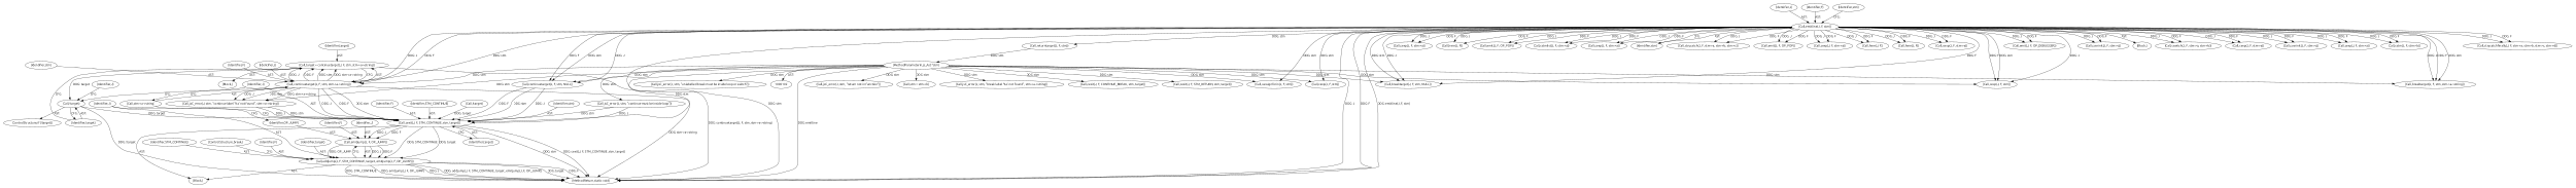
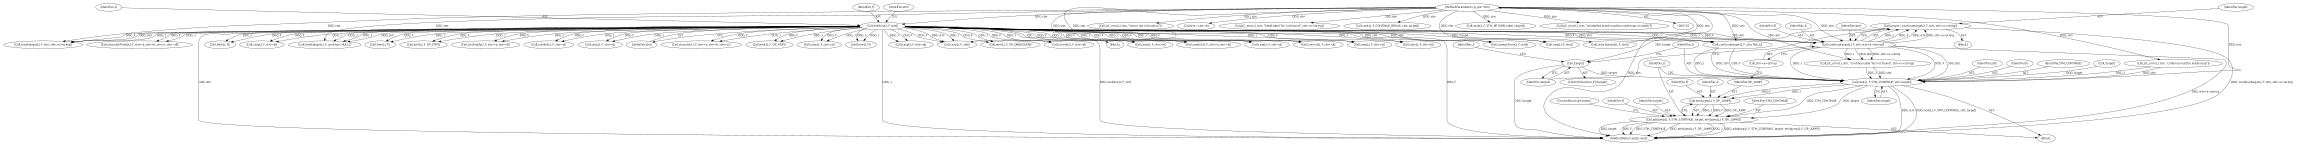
  digraph {
    fontname=Ubuntu
    node [fontname=Ubuntu]
    edge [fontname=Ubuntu]
    n1 [label="(Call,target = continuetarget(J, F, stm, stm->a->string))"]
    n2 [label="(Call,continuetarget(J, F, stm, stm->a->string))"]
    n3 [label="(Call,!target)"]
    n4 [label="(Block,)"]
    n5 [label="(MethodReturn,static void)"]
    n6 [label="(Call,cexit(J, F, STM_CONTINUE, stm, target))"]
    n7 [label="(Call,jsC_error(J, stm, \"continue label '%s' not found\", stm->a->string))"]
    n8 [label="(Call,stm->a->string)"]
    n9 [label="(Identifier,target)"]
    n10 [label="(ControlStructure,if (!target))"]
    n11 [label="(Call,addjump(J, F, STM_CONTINUE, target, emitjump(J, F, OP_JUMP)))"]
    n12 [label="(Call,emitjump(J, F, OP_JUMP))"]
    n13 [label="(Block,)"]
    n14 [label="(Identifier,target)"]
    n15 [label="(Identifier,OP_JUMP)"]
    n16 [label="(Call,emitline(J, F, stm))"]
-   n17 [label="(Call,breaktarget(J, F, stm, NULL))"]
+   n17 [label="(Call,breaktarget(J, F, continue, NULL))"]
    n18 [label="(Call,cassignforin(J, F, stm))"]
    n19 [label="(Call,cexp(J, F, stm->a))"]
    n20 [label="(Call,here(J, F))"]
    n21 [label="(Call,emit(J, F, OP_POP))"]
+   n22 [label="(Call,ctryfinally(J, F, stm->a, stm->d))"]
    n23 [label="(Call,cstmlist(J, F, stm->a))"]
    n24 [label="(Call,cexp(J, F, stm->a))"]
    n25 [label="(Identifier,stm)"]
    n26 [label="(Call,continuetarget(J, F, stm, NULL))"]
    n27 [label="(Call,ctrycatch(J, F, stm->a, stm->b, stm->c))"]
    n28 [label="(Call,emit(J, F, OP_POP))"]
    n29 [label="(Call,cexp(J, F, stm->a))"]
    n30 [label="(Call,here(J, F))"]
    n31 [label="(Call,here(J, F))"]
    n32 [label="(Call,cexp(J, F, stm->a))"]
    n33 [label="(Call,cexp(J, F, stm))"]
    n34 [label="(Call,emit(J, F, OP_DEBUGGER))"]
    n35 [label="(Call,cexp(J, F, stm))"]
    n36 [label="(Call,cvarinit(J, F, stm->a))"]
    n37 [label="(Block,)"]
+   n38 [label="(Call,cexp(J, F, stm->b))"]
    n39 [label="(Call,cswitch(J, F, stm->a, stm->b))"]
    n40 [label="(Call,returntarget(J, F, stm))"]
    n41 [label="(Call,cexp(J, F, stm->a))"]
    n42 [label="(Call,cvarinit(J, F, stm->a))"]
    n43 [label="(Call,cexp(J, F, stm->a))"]
    n44 [label="(Call,cstm(J, F, stm->b))"]
    n45 [label="(Call,breaktarget(J, F, stm, stm->a->string))"]
    n46 [label="(Call,ctrycatchfinally(J, F, stm->a, stm->b, stm->c, stm->d))"]
    n47 [label="(MethodParameterIn,js_Ast *stm)"]
    n48 [label="(Call,jsC_error(J, stm, \"return not in function\"))"]
    n49 [label="(Call,stm = stm->b)"]
    n50 [label="(Call,jsC_error(J, stm, \"break label '%s' not found\", stm->a->string))"]
    n51 [label="(Call,cexit(J, F, CONTINUE_BREAK, stm, target))"]
-   n52 [label="(Call,cexit(J, F, STM_RETURN, stm, target))"]
+   n52 [label="(Call,cexit(J, F, STM_RETURN, label, target))"]
    n53 [label="(Call,jsC_error(J, stm, \"unlabelled break must be inside loop or switch\"))"]
    n54 [label="(Call,jsC_error(J, stm, \"continue must be inside loop\"))"]
    1000102
    n56 [label="(Identifier,J)"]
    n57 [label="(Identifier,target)"]
    n58 [label="(Identifier,J)"]
    n59 [label="(Identifier,stm)"]
    n60 [label="(Identifier,stm)"]
    n61 [label="(Identifier,STM_CONTINUE)"]
    n62 [label="(Identifier,F)"]
    n63 [label="(Identifier,J)"]
    n64 [label="(ControlStructure,break;)"]
    n65 [label="(Identifier,F)"]
    n66 [label="(Identifier,J)"]
    n67 [label="(Identifier,target)"]
    n68 [label="(Identifier,F)"]
    n69 [label="(Identifier,F)"]
    n70 [label="(Identifier,J)"]
    n71 [label="(Identifier,STM_CONTINUE)"]
    n72 [label="(Call,!target)"]
    n73 [label="(Identifier,F)"]
    n74 [label="(Identifier,J)"]
    n75 [label="(Identifier,stm)"]
    n1 -> n2 [label="CFG: "]
    n1 -> n3 [label="DDG: target"]
    n1 -> n4 [label="AST: "]
    n1 -> n5 [label="DDG: continuetarget(J, F, stm, stm->a->string)"]
    n2 -> n1 [label="AST: "]
    n2 -> n1 [label="DDG: J"]
    n2 -> n1 [label="DDG: F"]
    n2 -> n1 [label="DDG: stm"]
    n2 -> n1 [label="DDG: stm->a->string"]
    n2 -> n5 [label="DDG: stm->a->string"]
    n2 -> n6 [label="DDG: J"]
    n2 -> n6 [label="DDG: F"]
    n2 -> n6 [label="DDG: stm"]
    n2 -> n7 [label="DDG: J"]
    n2 -> n7 [label="DDG: stm"]
    n2 -> n7 [label="DDG: stm->a->string"]
    n2 -> n8 [label="CFG: "]
    n3 -> n5 [label="DDG: !target"]
    n3 -> n6 [label="DDG: target"]
    n3 -> n9 [label="CFG: "]
    n3 -> n10 [label="AST: "]
    n6 -> n5 [label="DDG: stm"]
    n6 -> n5 [label="DDG: cexit(J, F, STM_CONTINUE, stm, target)"]
    n6 -> n11 [label="DDG: STM_CONTINUE"]
    n6 -> n11 [label="DDG: target"]
    n6 -> n12 [label="DDG: J"]
    n6 -> n12 [label="DDG: F"]
    n6 -> n13 [label="AST: "]
    n6 -> n14 [label="CFG: "]
    n7 -> n6 [label="DDG: J"]
    n7 -> n6 [label="DDG: stm"]
    n8 -> n2 [label="AST: "]
    n8 -> n15 [label="CFG: "]
    n9 -> n1 [label="CFG: "]
    n9 -> n3 [label="AST: "]
    n11 -> n5 [label="DDG: STM_CONTINUE"]
    n11 -> n5 [label="DDG: emitjump(J, F, OP_JUMP)"]
    n11 -> n5 [label="DDG: J"]
    n11 -> n5 [label="DDG: addjump(J, F, STM_CONTINUE, target, emitjump(J, F, OP_JUMP))"]
    n11 -> n5 [label="DDG: target"]
    n11 -> n5 [label="DDG: F"]
    n11 -> n12 [label="CFG: "]
    n11 -> n13 [label="AST: "]
    n12 -> n11 [label="AST: "]
    n12 -> n11 [label="DDG: J"]
    n12 -> n11 [label="DDG: F"]
    n12 -> n11 [label="DDG: OP_JUMP"]
    n14 -> n6 [label="AST: "]
    n15 -> n12 [label="AST: "]
    n16 -> n2 [label="DDG: J"]
    n16 -> n2 [label="DDG: F"]
    n16 -> n2 [label="DDG: stm"]
    n16 -> n5 [label="DDG: stm"]
    n16 -> n5 [label="DDG: J"]
    n16 -> n5 [label="DDG: F"]
    n16 -> n5 [label="DDG: emitline(J, F, stm)"]
    n16 -> n17 [label="DDG: J"]
    n16 -> n17 [label="DDG: F"]
    n16 -> n17 [label="DDG: stm"]
    n16 -> n18 [label="DDG: stm"]
    n16 -> n19 [label="DDG: J"]
    n16 -> n19 [label="DDG: F"]
    n16 -> n20 [label="DDG: J"]
    n16 -> n20 [label="DDG: F"]
    n16 -> n21 [label="DDG: J"]
    n16 -> n21 [label="DDG: F"]
+   n16 -> n22 [label="DDG: J"]
+   n16 -> n22 [label="DDG: F"]
    n16 -> n23 [label="DDG: J"]
    n16 -> n23 [label="DDG: F"]
    n16 -> n24 [label="DDG: J"]
    n16 -> n24 [label="DDG: F"]
    n16 -> n25 [label="CFG: "]
    n16 -> n26 [label="DDG: J"]
    n16 -> n26 [label="DDG: F"]
    n16 -> n26 [label="DDG: stm"]
    n16 -> n27 [label="DDG: J"]
    n16 -> n27 [label="DDG: F"]
    n16 -> n28 [label="DDG: J"]
    n16 -> n28 [label="DDG: F"]
    n16 -> n29 [label="DDG: J"]
    n16 -> n29 [label="DDG: F"]
    n16 -> n30 [label="DDG: J"]
    n16 -> n30 [label="DDG: F"]
    n16 -> n31 [label="DDG: J"]
    n16 -> n31 [label="DDG: F"]
    n16 -> n32 [label="DDG: J"]
    n16 -> n32 [label="DDG: F"]
    n16 -> n33 [label="DDG: J"]
    n16 -> n33 [label="DDG: F"]
    n16 -> n33 [label="DDG: stm"]
    n16 -> n34 [label="DDG: J"]
    n16 -> n34 [label="DDG: F"]
    n16 -> n35 [label="DDG: stm"]
    n16 -> n36 [label="DDG: J"]
    n16 -> n36 [label="DDG: F"]
    n16 -> n37 [label="AST: "]
+   n16 -> n38 [label="DDG: J"]
+   n16 -> n38 [label="DDG: F"]
    n16 -> n39 [label="DDG: J"]
    n16 -> n39 [label="DDG: F"]
-   n16 -> n40 [label="DDG: stm"]
+   n16 -> n40 [label="DDG: !target"]
    n16 -> n41 [label="DDG: J"]
    n16 -> n41 [label="DDG: F"]
    n16 -> n42 [label="DDG: J"]
    n16 -> n42 [label="DDG: F"]
    n16 -> n43 [label="DDG: J"]
    n16 -> n43 [label="DDG: F"]
    n16 -> n44 [label="DDG: J"]
    n16 -> n44 [label="DDG: F"]
    n16 -> n45 [label="DDG: J"]
    n16 -> n45 [label="DDG: F"]
    n16 -> n45 [label="DDG: stm"]
    n16 -> n46 [label="DDG: J"]
    n16 -> n46 [label="DDG: F"]
    n25 -> n16 [label="AST: "]
    n26 -> n6 [label="DDG: J"]
    n26 -> n6 [label="DDG: F"]
    n26 -> n6 [label="DDG: stm"]
    n40 -> n47 [label="DDG: stm"]
    n47 -> n2 [label="DDG: stm"]
-   n47 -> n5 [label="DDG: emitline"]
+   n47 -> n5 [label="DDG: stm"]
    n47 -> n6 [label="DDG: stm"]
    n47 -> n7 [label="DDG: stm"]
+   n47 -> n16 [label="DDG: stm"]
    n47 -> n17 [label="DDG: stm"]
    n47 -> n18 [label="DDG: stm"]
    n47 -> n26 [label="DDG: stm"]
    n47 -> n33 [label="DDG: stm"]
    n47 -> n35 [label="DDG: stm"]
    n47 -> n45 [label="DDG: stm"]
    n47 -> n48 [label="DDG: stm"]
    n47 -> n49 [label="DDG: stm"]
    n47 -> n50 [label="DDG: stm"]
    n47 -> n51 [label="DDG: stm"]
    n47 -> n52 [label="DDG: stm"]
    n47 -> n53 [label="DDG: stm"]
    n47 -> n54 [label="DDG: stm"]
    n47 -> 1000102 [label="AST: "]
    n54 -> n6 [label="DDG: J"]
    n54 -> n6 [label="DDG: stm"]
    n56 -> n16 [label="AST: "]
    n57 -> n1 [label="AST: "]
    n58 -> n3 [label="CFG: "]
    n59 -> n2 [label="AST: "]
    n60 -> n6 [label="AST: "]
    n61 -> n11 [label="AST: "]
    n62 -> n2 [label="AST: "]
    n63 -> n6 [label="CFG: "]
    n63 -> n11 [label="AST: "]
    n64 -> n11 [label="CFG: "]
    n65 -> n11 [label="AST: "]
    n66 -> n3 [label="CFG: "]
    n66 -> n6 [label="AST: "]
    n67 -> n11 [label="AST: "]
    n68 -> n12 [label="AST: "]
    n69 -> n6 [label="AST: "]
    n70 -> n2 [label="AST: "]
    n71 -> n6 [label="AST: "]
    n72 -> n6 [label="DDG: target"]
    n73 -> n16 [label="AST: "]
    n74 -> n12 [label="AST: "]
    n75 -> n16 [label="CFG: "]
  }
